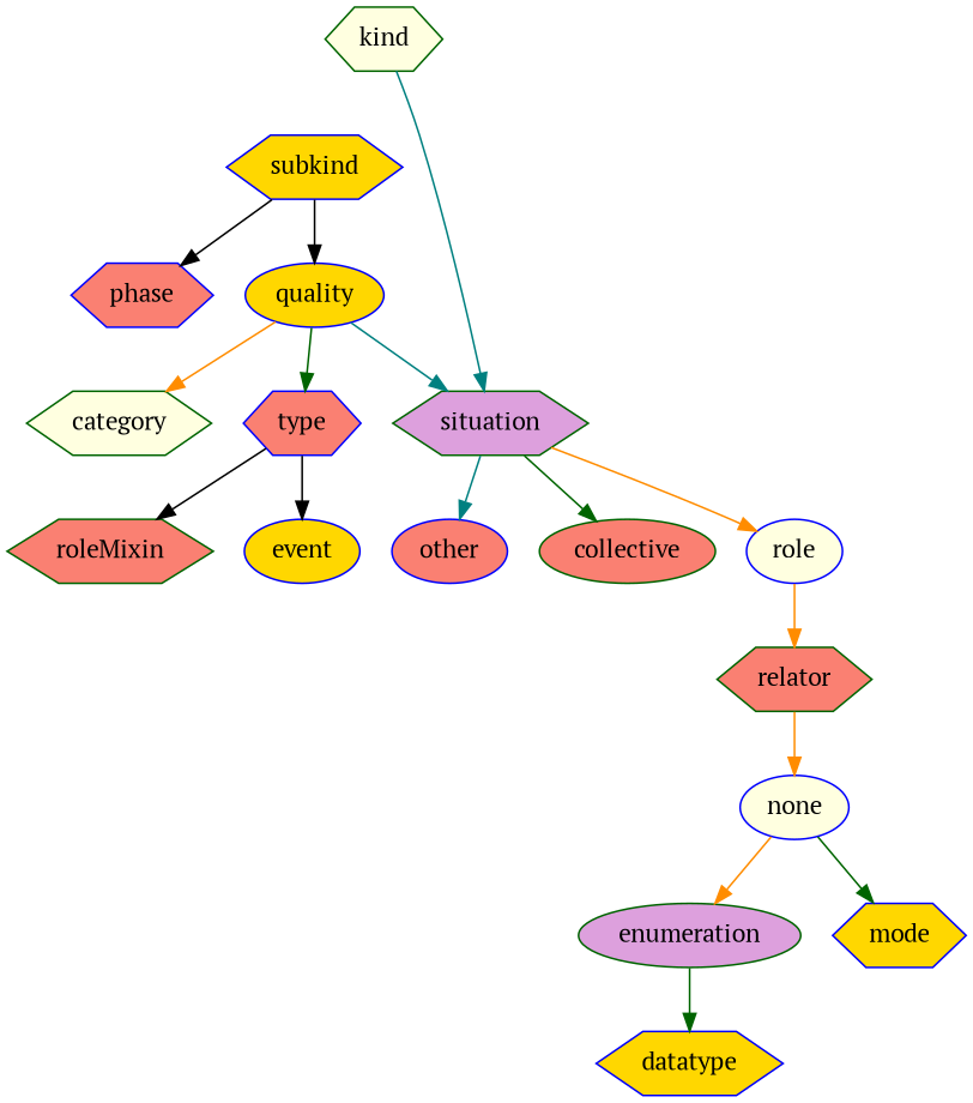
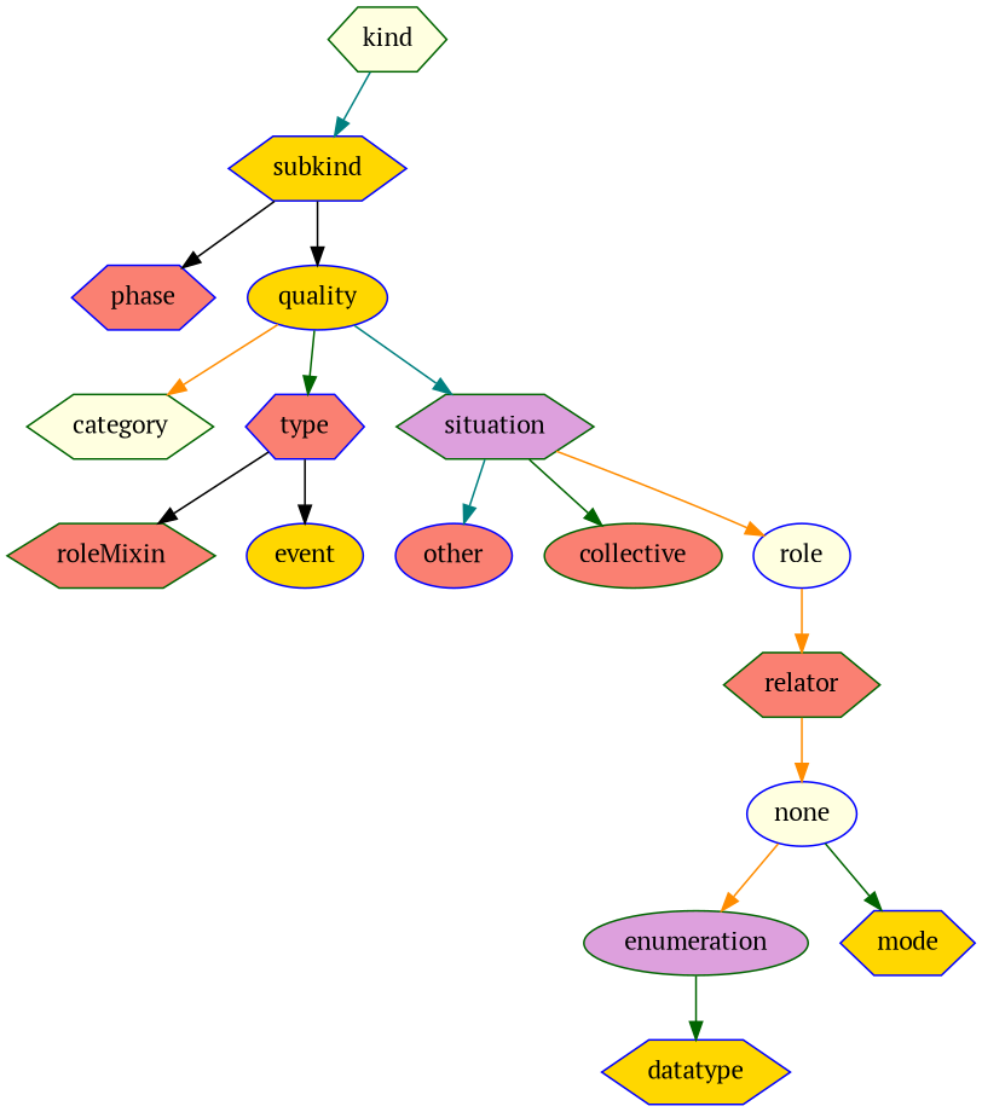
  strict digraph {
    fontname="PT Serif"
    node [color=blue fillcolor=salmon fontname="PT Serif" shape=hexagon style=filled]
    edge [color=darkorange fontname="PT Serif"]
    kind [color=darkgreen fillcolor=lightyellow]
    subkind [fillcolor=gold]
    quality [fillcolor=gold shape=ellipse]
    phase
    category [color=darkgreen fillcolor=lightyellow]
    situation [color=darkgreen fillcolor=plum]
    type
    collective [color=darkgreen shape=ellipse]
    role [fillcolor=lightyellow shape=ellipse]
    other [shape=ellipse]
    roleMixin [color=darkgreen]
    event [fillcolor=gold shape=ellipse]
    relator [color=darkgreen]
    none [fillcolor=lightyellow shape=ellipse]
    enumeration [color=darkgreen fillcolor=plum shape=ellipse]
    mode [fillcolor=gold]
    datatype [fillcolor=gold]
-   kind -> situation [color=teal]
+   kind -> subkind [color=teal]
    subkind -> quality [color=black]
    subkind -> phase [color=black]
    quality -> category
    quality -> situation [color=teal]
    quality -> type [color=darkgreen]
    situation -> collective [color=darkgreen]
    situation -> role
    situation -> other [color=teal]
    type -> roleMixin [color=black]
    type -> event [color=black]
    role -> relator
    relator -> none
    none -> enumeration
    none -> mode [color=darkgreen]
    enumeration -> datatype [color=darkgreen]
  }
